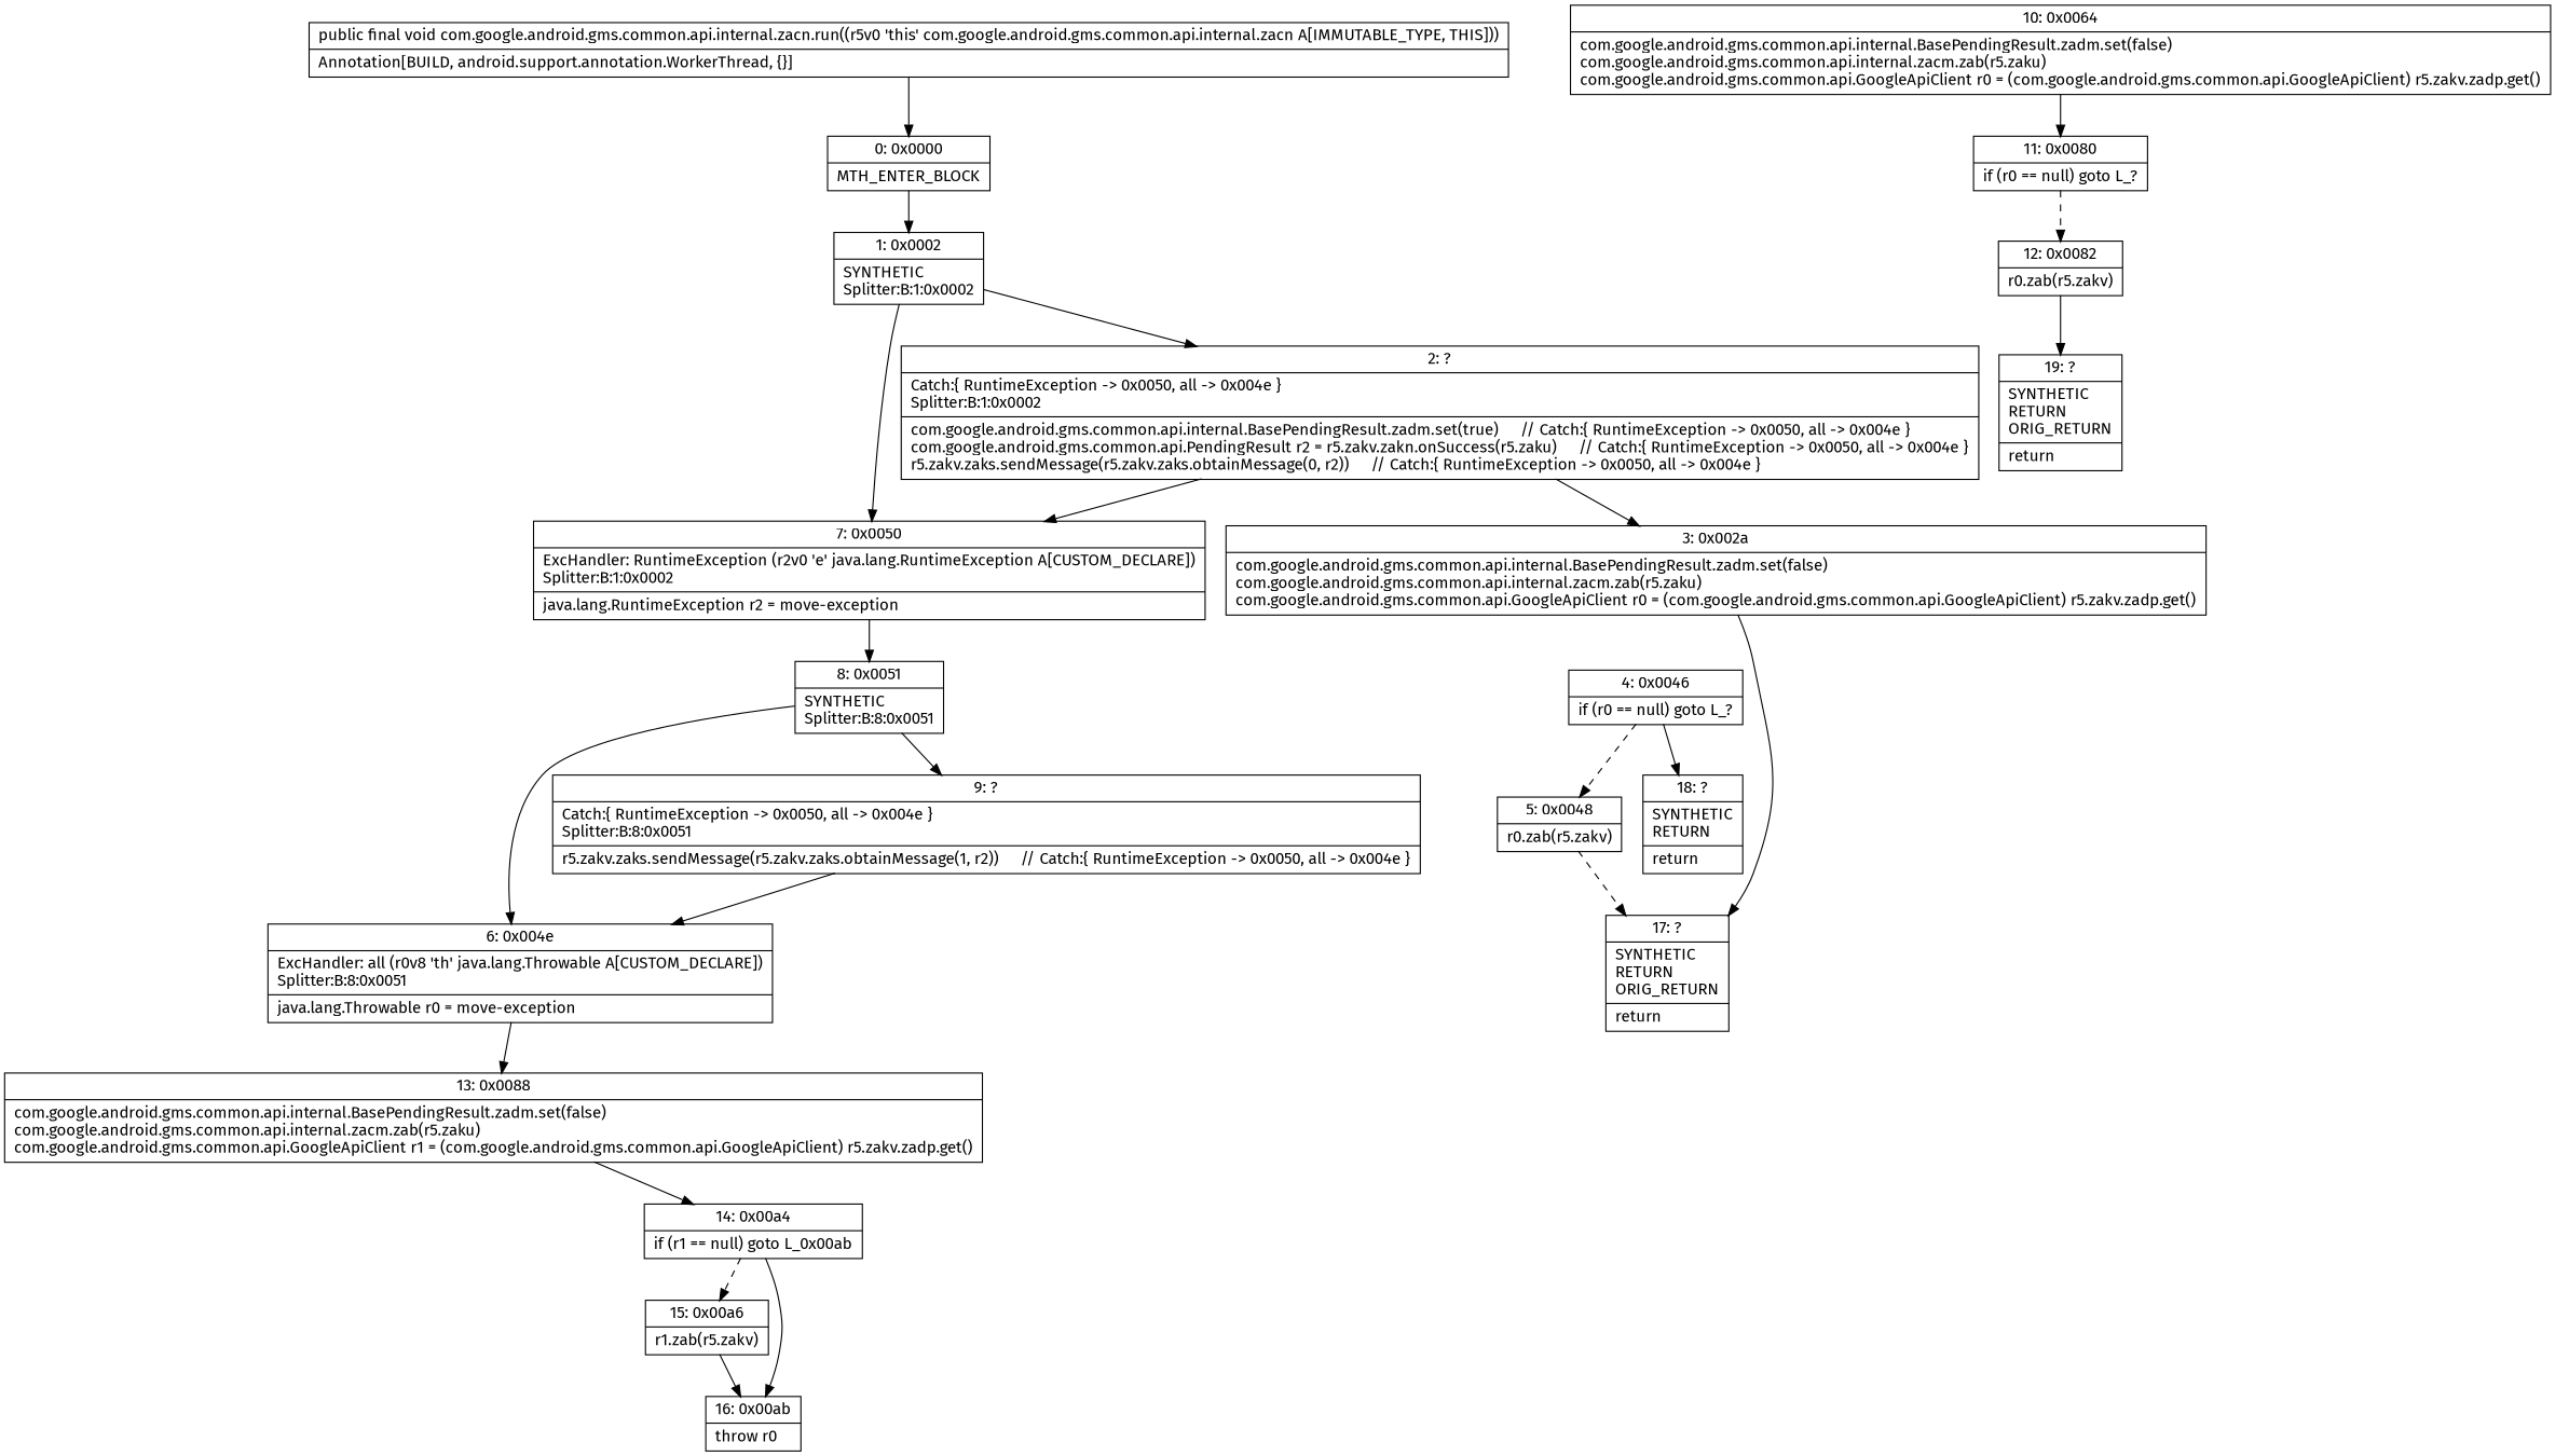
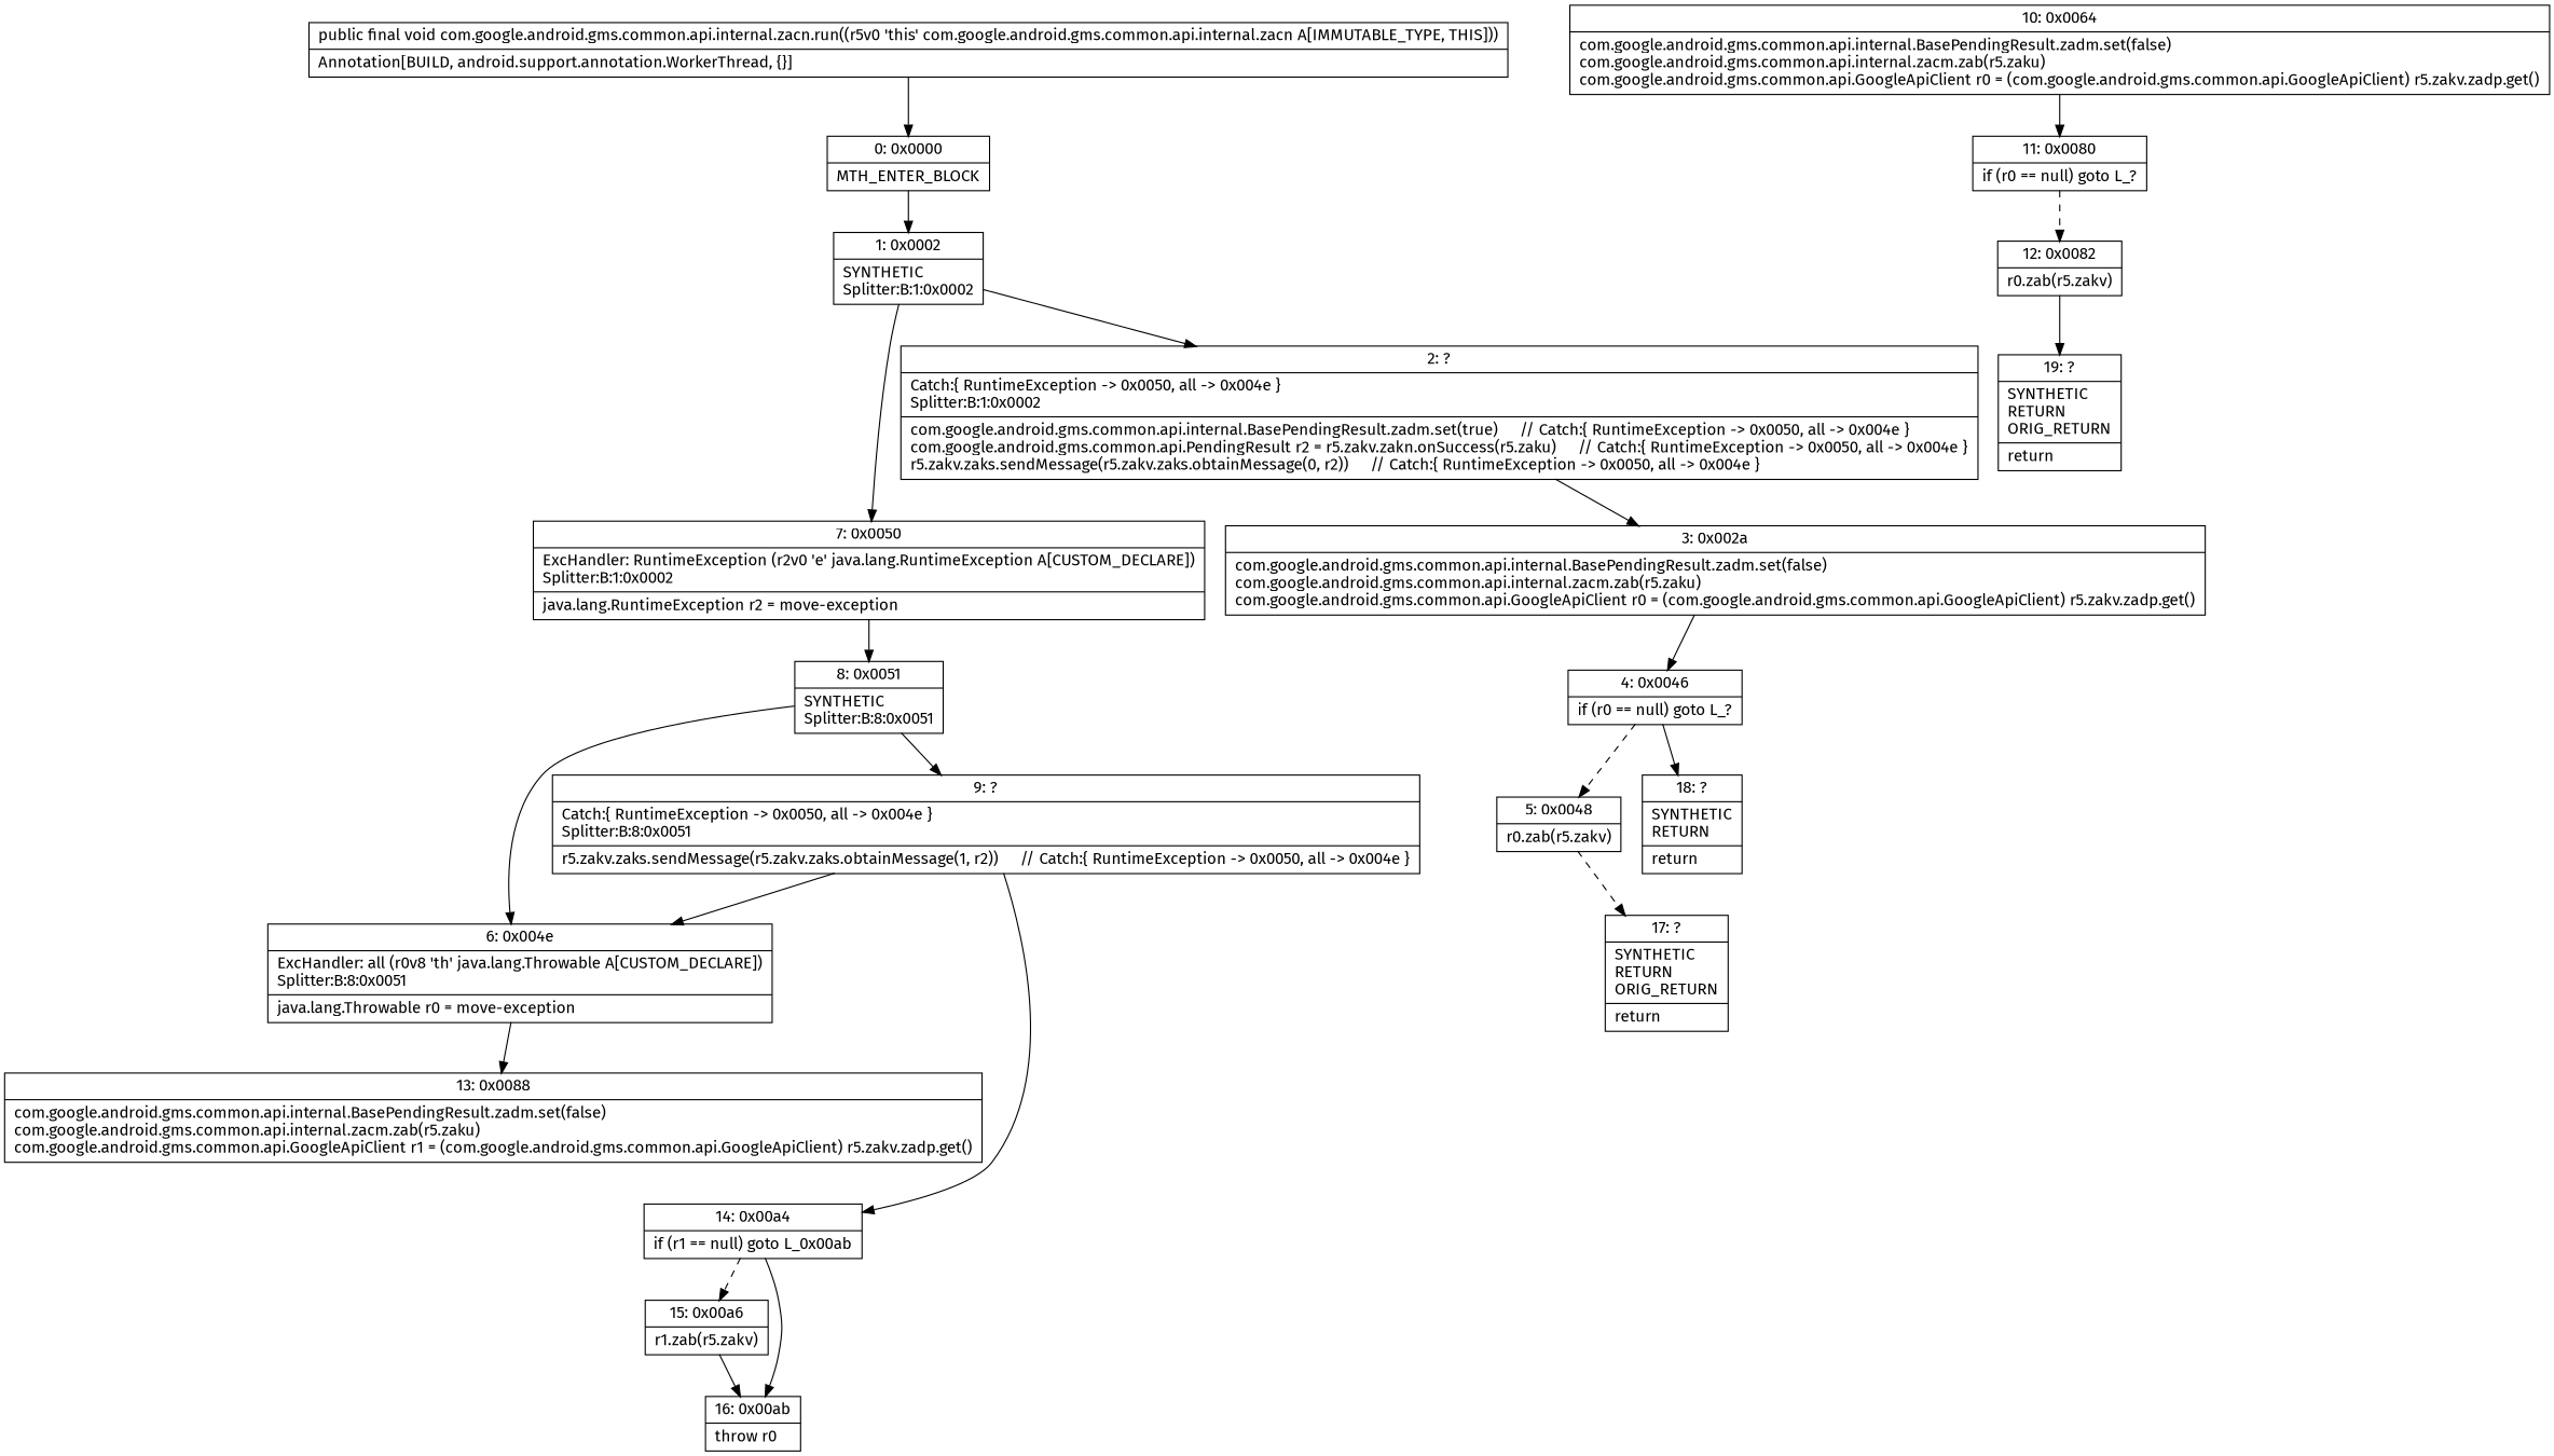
  digraph {
    fontname="Fira Sans"
    node [fontname="Fira Sans" shape=record]
    edge [fontname="Fira Sans"]
    n1 [label="{0\:\ 0x0000|MTH_ENTER_BLOCK\l}"]
    n2 [label="{1\:\ 0x0002|SYNTHETIC\lSplitter:B:1:0x0002\l}"]
    n3 [label="{2\:\ ?|Catch:\{ RuntimeException \-\> 0x0050, all \-\> 0x004e \}\lSplitter:B:1:0x0002\l|com.google.android.gms.common.api.internal.BasePendingResult.zadm.set(true)     \/\/ Catch:\{ RuntimeException \-\> 0x0050, all \-\> 0x004e \}\lcom.google.android.gms.common.api.PendingResult r2 = r5.zakv.zakn.onSuccess(r5.zaku)     \/\/ Catch:\{ RuntimeException \-\> 0x0050, all \-\> 0x004e \}\lr5.zakv.zaks.sendMessage(r5.zakv.zaks.obtainMessage(0, r2))     \/\/ Catch:\{ RuntimeException \-\> 0x0050, all \-\> 0x004e \}\l}"]
    n4 [label="{7\:\ 0x0050|ExcHandler: RuntimeException (r2v0 'e' java.lang.RuntimeException A[CUSTOM_DECLARE])\lSplitter:B:1:0x0002\l|java.lang.RuntimeException r2 = move\-exception\l}"]
    n5 [label="{3\:\ 0x002a|com.google.android.gms.common.api.internal.BasePendingResult.zadm.set(false)\lcom.google.android.gms.common.api.internal.zacm.zab(r5.zaku)\lcom.google.android.gms.common.api.GoogleApiClient r0 = (com.google.android.gms.common.api.GoogleApiClient) r5.zakv.zadp.get()\l}"]
    n6 [label="{8\:\ 0x0051|SYNTHETIC\lSplitter:B:8:0x0051\l}"]
    n7 [label="{4\:\ 0x0046|if (r0 == null) goto L_?\l}"]
    n8 [label="{5\:\ 0x0048|r0.zab(r5.zakv)\l}"]
    n9 [label="{18\:\ ?|SYNTHETIC\lRETURN\l|return\l}"]
    n10 [label="{17\:\ ?|SYNTHETIC\lRETURN\lORIG_RETURN\l|return\l}"]
    n11 [label="{6\:\ 0x004e|ExcHandler: all (r0v8 'th' java.lang.Throwable A[CUSTOM_DECLARE])\lSplitter:B:8:0x0051\l|java.lang.Throwable r0 = move\-exception\l}"]
    n12 [label="{13\:\ 0x0088|com.google.android.gms.common.api.internal.BasePendingResult.zadm.set(false)\lcom.google.android.gms.common.api.internal.zacm.zab(r5.zaku)\lcom.google.android.gms.common.api.GoogleApiClient r1 = (com.google.android.gms.common.api.GoogleApiClient) r5.zakv.zadp.get()\l}"]
    n13 [label="{14\:\ 0x00a4|if (r1 == null) goto L_0x00ab\l}"]
    n14 [label="{9\:\ ?|Catch:\{ RuntimeException \-\> 0x0050, all \-\> 0x004e \}\lSplitter:B:8:0x0051\l|r5.zakv.zaks.sendMessage(r5.zakv.zaks.obtainMessage(1, r2))     \/\/ Catch:\{ RuntimeException \-\> 0x0050, all \-\> 0x004e \}\l}"]
    n15 [label="{10\:\ 0x0064|com.google.android.gms.common.api.internal.BasePendingResult.zadm.set(false)\lcom.google.android.gms.common.api.internal.zacm.zab(r5.zaku)\lcom.google.android.gms.common.api.GoogleApiClient r0 = (com.google.android.gms.common.api.GoogleApiClient) r5.zakv.zadp.get()\l}"]
    n16 [label="{11\:\ 0x0080|if (r0 == null) goto L_?\l}"]
    n17 [label="{12\:\ 0x0082|r0.zab(r5.zakv)\l}"]
    n18 [label="{19\:\ ?|SYNTHETIC\lRETURN\lORIG_RETURN\l|return\l}"]
    n19 [label="{15\:\ 0x00a6|r1.zab(r5.zakv)\l}"]
    n20 [label="{16\:\ 0x00ab|throw r0\l}"]
    n21 [label="{public final void com.google.android.gms.common.api.internal.zacn.run((r5v0 'this' com.google.android.gms.common.api.internal.zacn A[IMMUTABLE_TYPE, THIS]))  | Annotation[BUILD, android.support.annotation.WorkerThread, \{\}]\l}"]
    n1 -> n2
    n2 -> n3
    n2 -> n4
-   n3 -> n4
    n3 -> n5
    n4 -> n6
-   n5 -> n10
+   n5 -> n7
    n6 -> n11
    n6 -> n14
    n7 -> n8 [style=dashed]
    n7 -> n9
    n8 -> n10 [style=dashed]
    n11 -> n12
-   n12 -> n13
+   n14 -> n13
    n13 -> n19 [style=dashed]
    n13 -> n20
    n14 -> n11
    n15 -> n16
    n16 -> n17 [style=dashed]
    n17 -> n18
    n19 -> n20
    n21 -> n1
  }
